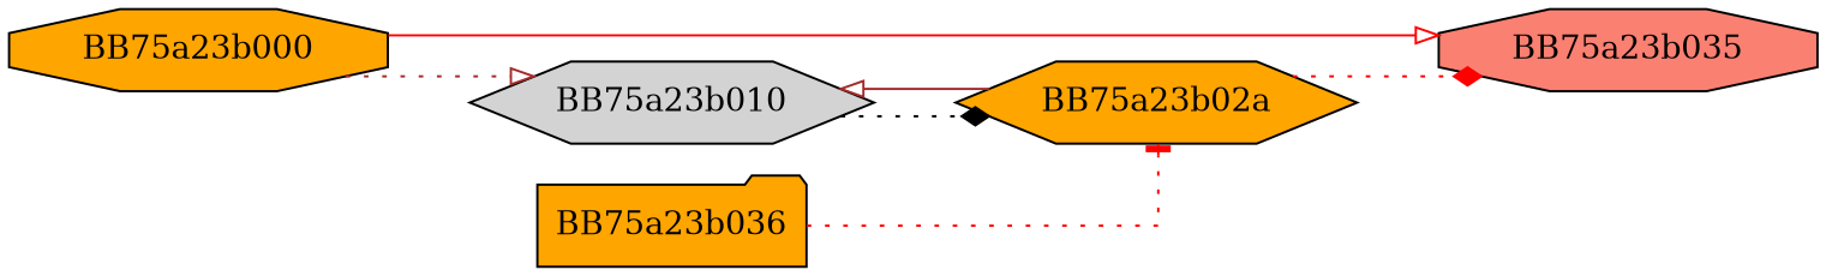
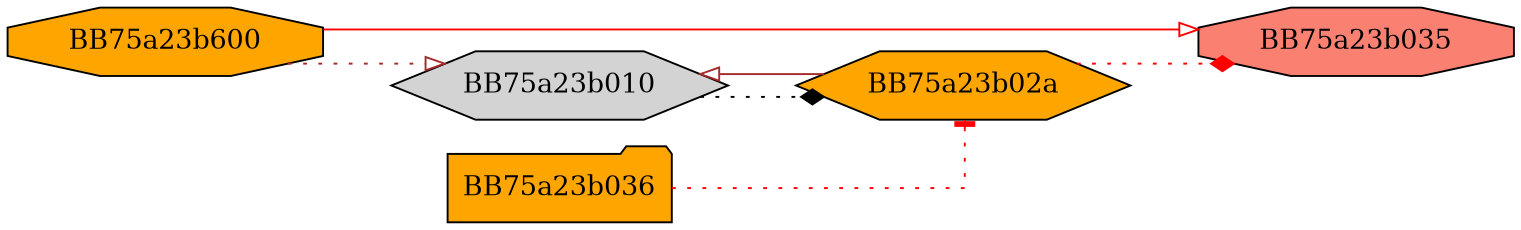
  digraph {
    rankdir=LR
    splines=ortho
    node [fillcolor=orange shape=octagon style=filled]
    edge [arrowhead=onormal color=red style=dotted]
    BB75a23b035 [fillcolor=salmon]
-   BB75a23b000
+   BB75a23b000 [label=BB75a23b600]
    BB75a23b010 [fillcolor=lightgrey shape=hexagon]
    BB75a23b02a [shape=hexagon]
    BB75a23b036 [shape=folder]
    BB75a23b000 -> BB75a23b035 [style=solid]
    BB75a23b000 -> BB75a23b010 [color=brown]
    BB75a23b010 -> BB75a23b02a [arrowhead=diamond color=black]
    BB75a23b02a -> BB75a23b035 [arrowhead=diamond]
    BB75a23b02a -> BB75a23b010 [color=brown style=solid]
    BB75a23b036 -> BB75a23b02a [arrowhead=tee]
  }
